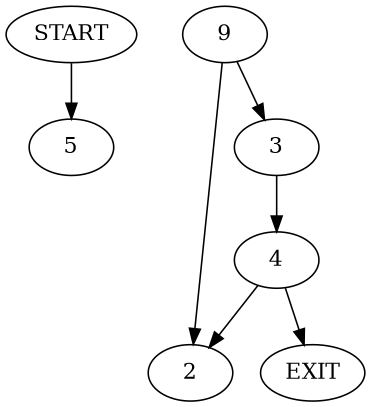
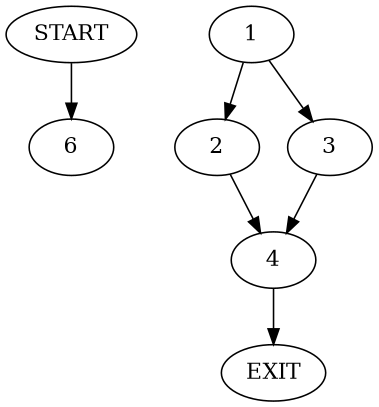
  digraph {
    n1 [label=START]
-   5
-   1 [label=9]
+   5 [label=6]
+   1
    2
    3
    4
    n7 [label=EXIT]
    n1 -> 5
    1 -> 2
    1 -> 3
-   4 -> 2
+   2 -> 4
    3 -> 4
    4 -> n7
  }
